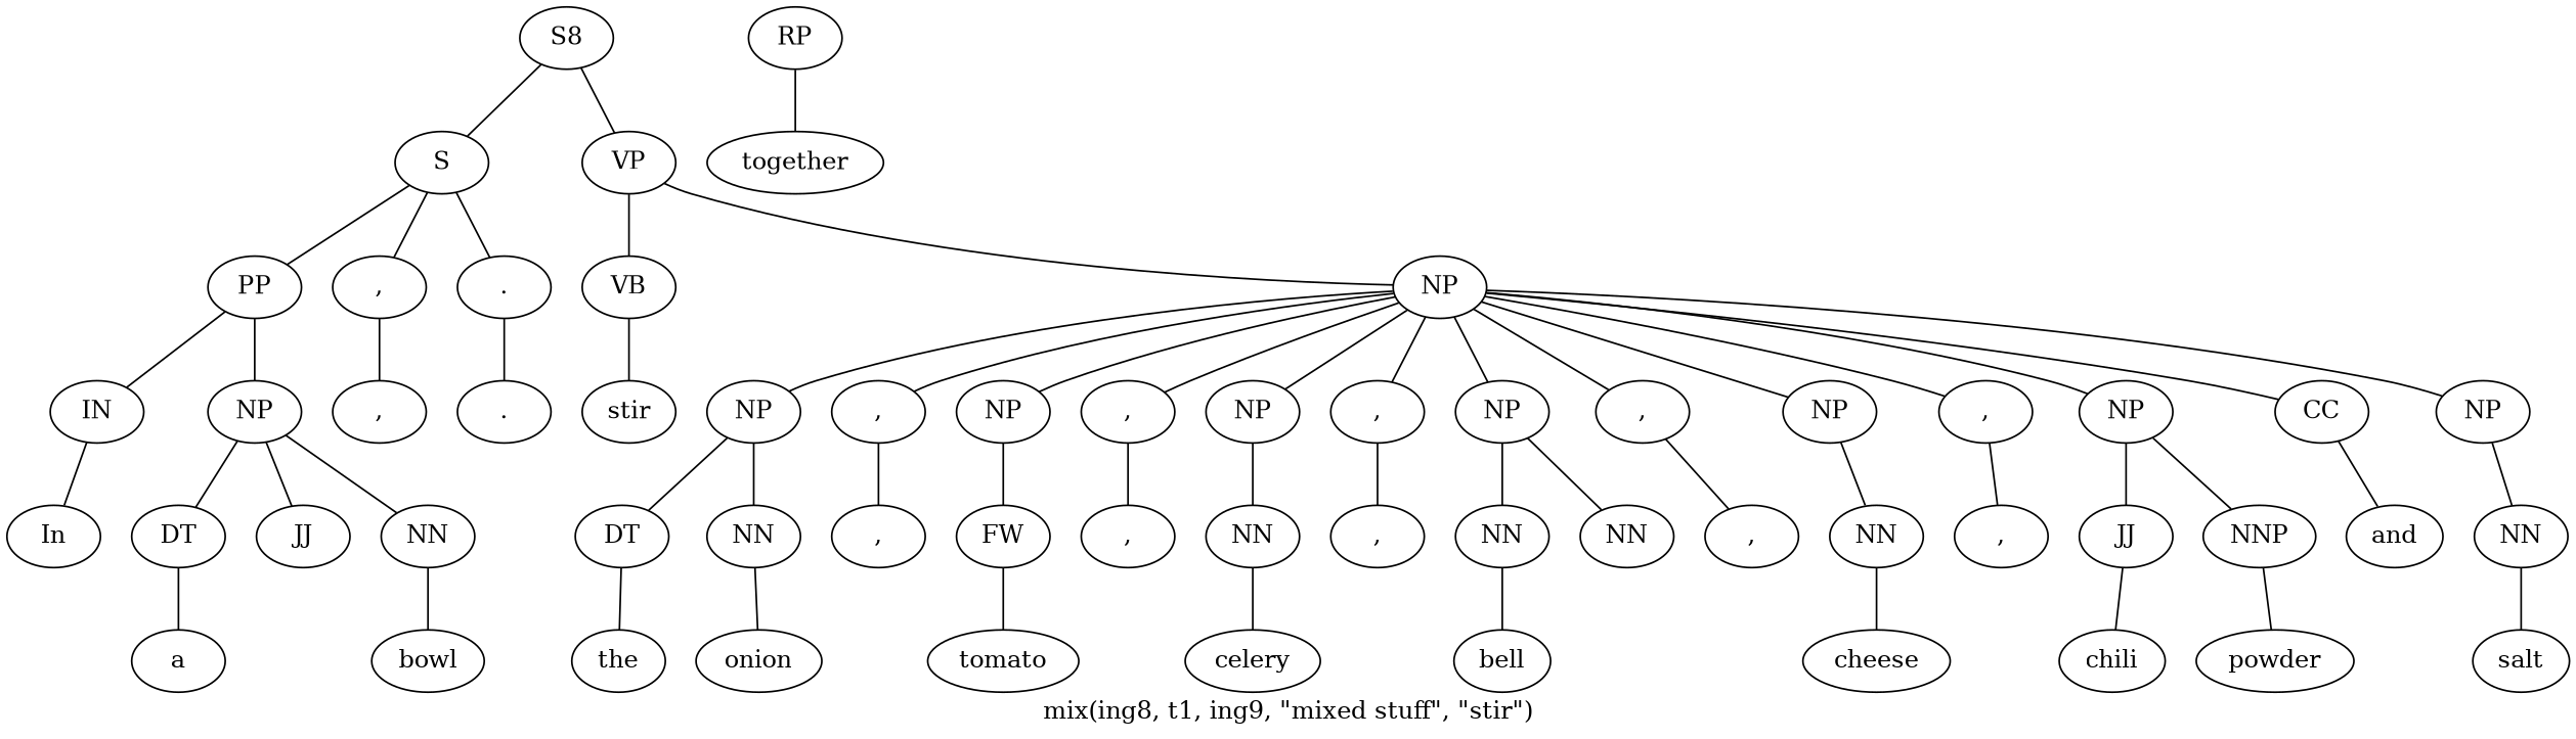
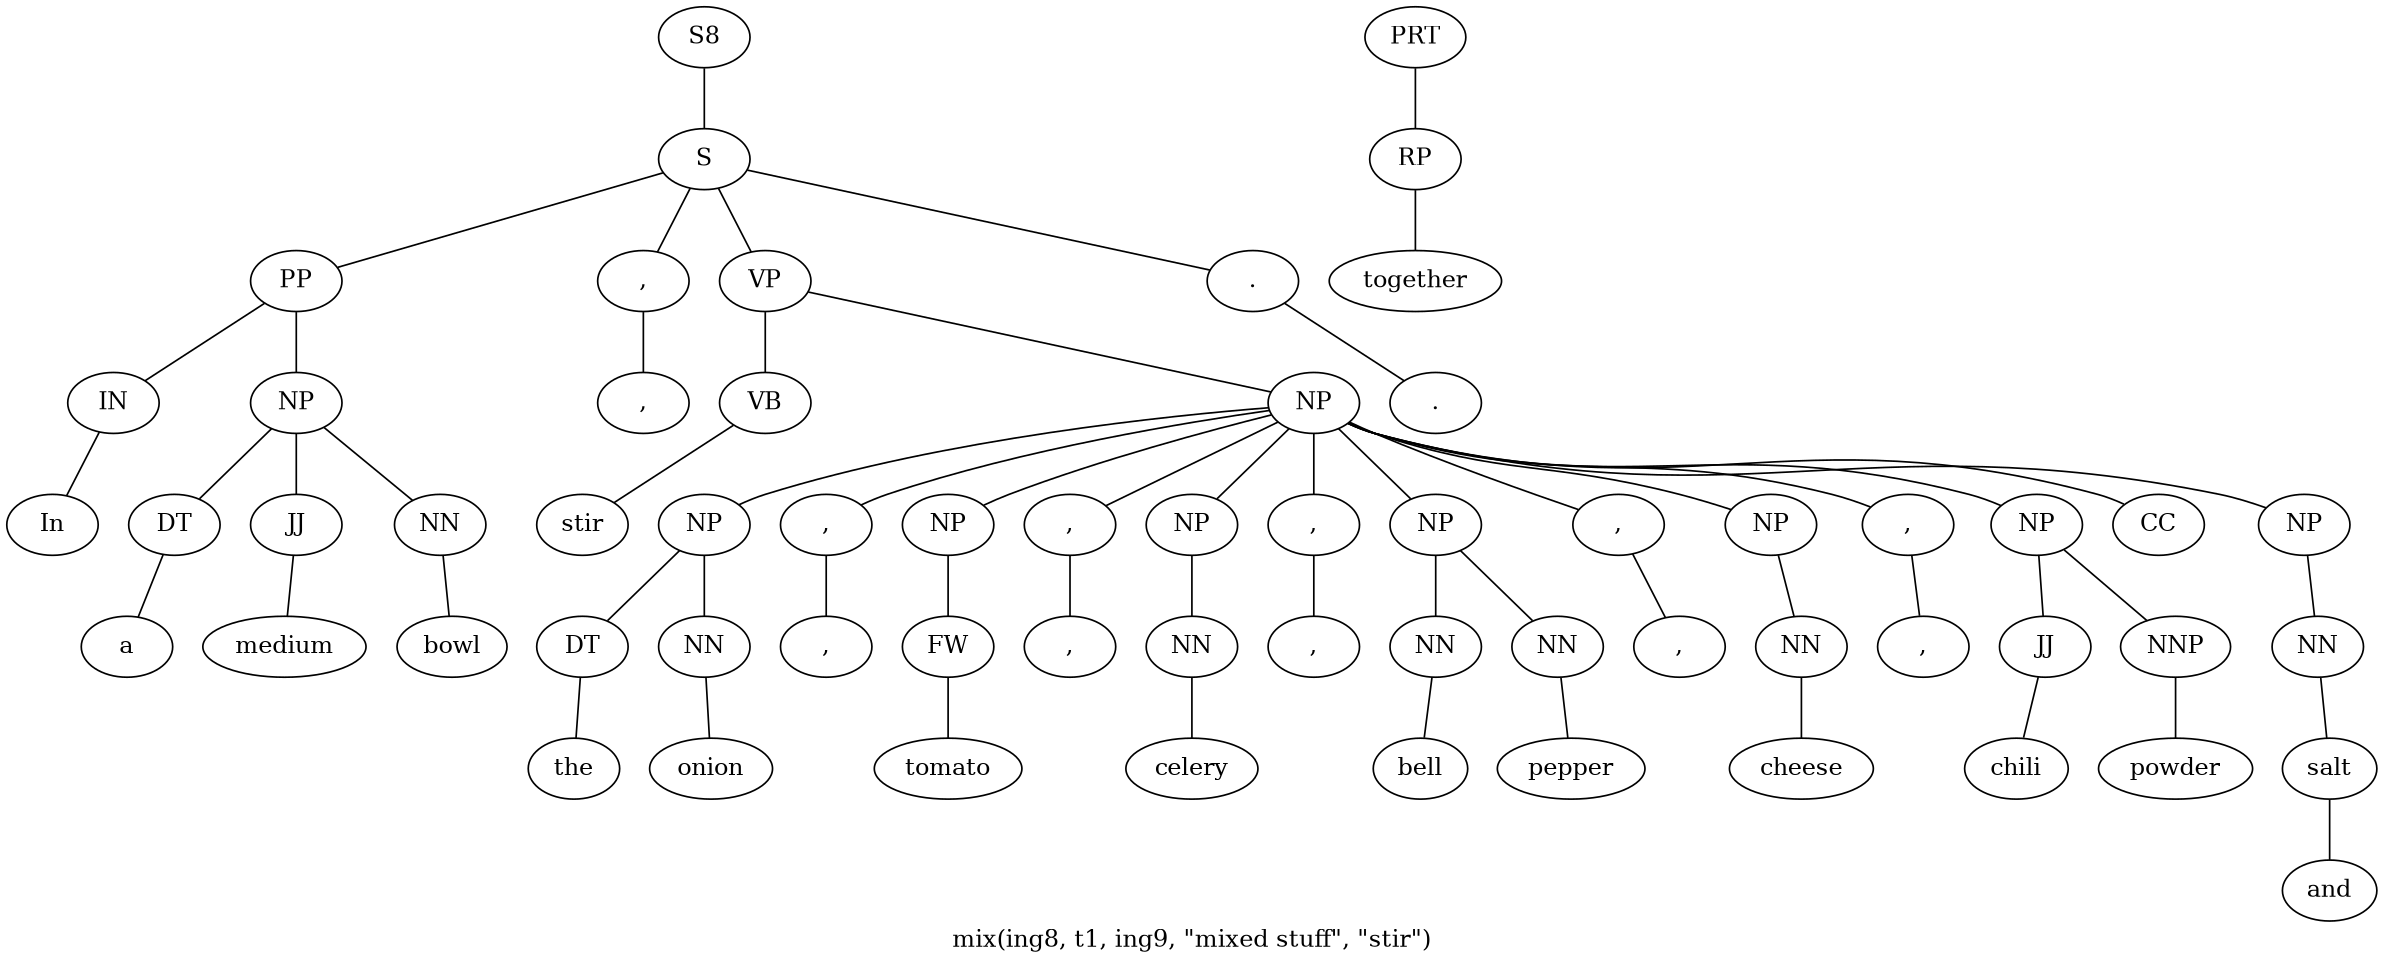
  graph {
    label="mix(ing8, t1, ing9, \"mixed stuff\", \"stir\")"
    n1 [label=S8]
    n2 [label=S]
    n3 [label=PP]
    n4 [label=","]
    n5 [label=VP]
    n6 [label="."]
    n7 [label=IN]
    n8 [label=NP]
    n9 [label=","]
    n10 [label=VB]
    n11 [label=NP]
    n12 [label="."]
    n13 [label=In]
    n14 [label=DT]
    n15 [label=JJ]
    n16 [label=NN]
    n17 [label=a]
+   n18 [label=medium]
    n19 [label=bowl]
    n20 [label=stir]
+   n21 [label=PRT]
    n22 [label=RP]
    n23 [label=NP]
    n24 [label=","]
    n25 [label=NP]
    n26 [label=","]
    n27 [label=NP]
    n28 [label=","]
    n29 [label=NP]
    n30 [label=","]
    n31 [label=NP]
    n32 [label=","]
    n33 [label=NP]
    n34 [label=CC]
    n35 [label=NP]
    n36 [label=together]
    n37 [label=DT]
    n38 [label=NN]
    n39 [label=","]
    n40 [label=FW]
    n41 [label=","]
    n42 [label=NN]
    n43 [label=","]
    n44 [label=NN]
    n45 [label=NN]
    n46 [label=","]
    n47 [label=NN]
    n48 [label=","]
    n49 [label=JJ]
    n50 [label=NNP]
    n51 [label=and]
    n52 [label=NN]
    n53 [label=the]
    n54 [label=onion]
    n55 [label=tomato]
    n56 [label=celery]
    n57 [label=bell]
+   n58 [label=pepper]
    n59 [label=cheese]
    n60 [label=chili]
    n61 [label=powder]
    n62 [label=salt]
    n1 -- n2
    n2 -- n3
    n2 -- n4
-   n1 -- n5
+   n2 -- n5
    n2 -- n6
    n3 -- n7
    n3 -- n8
    n4 -- n9
    n5 -- n10
    n5 -- n11
    n6 -- n12
    n7 -- n13
    n8 -- n14
    n8 -- n15
    n8 -- n16
    n10 -- n20
    n11 -- n23
    n11 -- n24
    n11 -- n25
    n11 -- n26
    n11 -- n27
    n11 -- n28
    n11 -- n29
    n11 -- n30
    n11 -- n31
    n11 -- n32
    n11 -- n33
    n11 -- n34
    n11 -- n35
    n14 -- n17
+   n15 -- n18
    n16 -- n19
+   n21 -- n22
    n22 -- n36
    n23 -- n37
    n23 -- n38
    n24 -- n39
    n25 -- n40
    n26 -- n41
    n27 -- n42
    n28 -- n43
    n29 -- n44
    n29 -- n45
    n30 -- n46
    n31 -- n47
    n32 -- n48
    n33 -- n49
    n33 -- n50
-   n34 -- n51
+   n62 -- n51
    n35 -- n52
    n37 -- n53
    n38 -- n54
    n40 -- n55
    n42 -- n56
    n44 -- n57
+   n45 -- n58
    n47 -- n59
    n49 -- n60
    n50 -- n61
    n52 -- n62
  }
